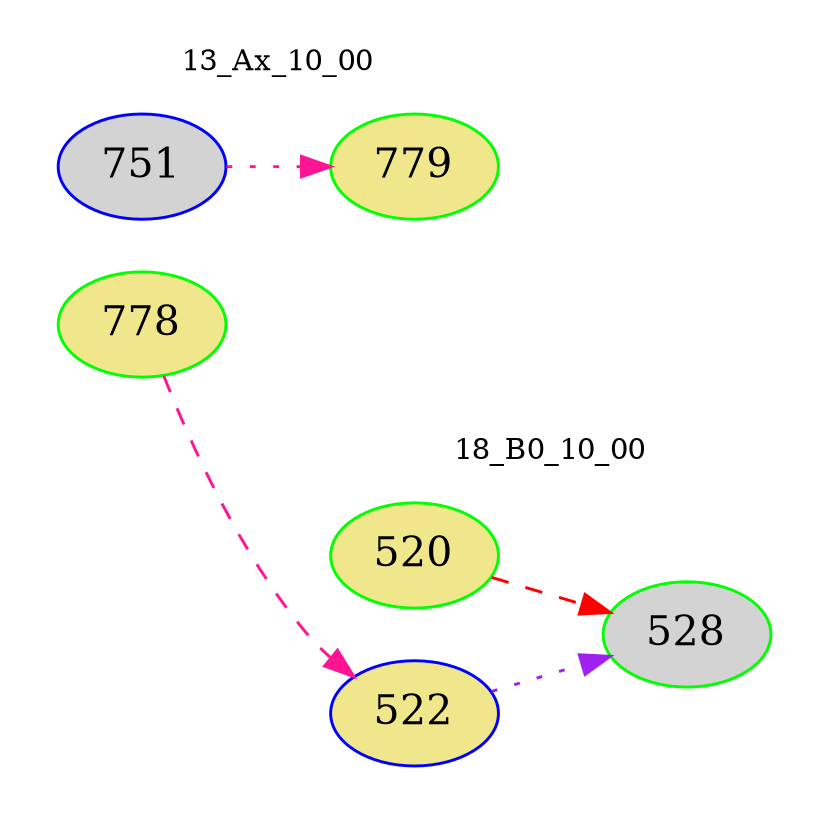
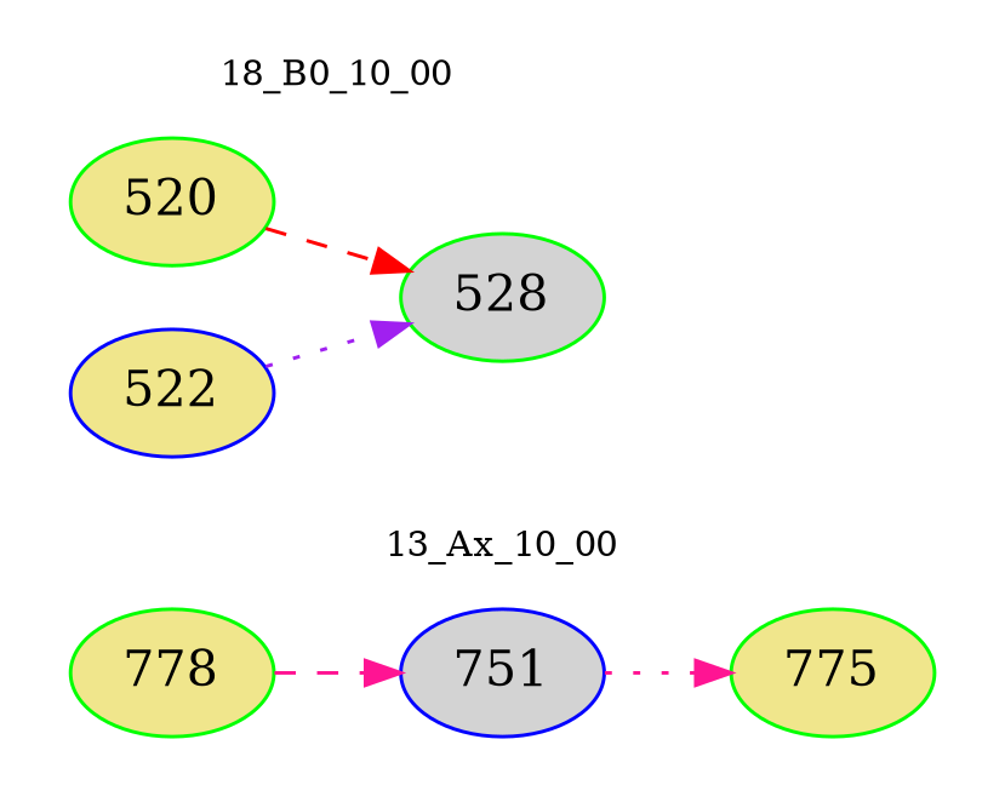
  digraph {
    rankdir=LR
    node [color=green fillcolor=khaki style=filled]
    edge [color=deeppink style=dashed]
    n1 [label=778]
    n2 [color=blue fillcolor=lightgrey label=751]
-   n3 [label=779]
+   n3 [label=775]
    n4 [label=520]
    n5 [color=blue label=522]
    n6 [fillcolor=lightgrey label=528]
    subgraph cluster_1 {
      color=white
      fontsize=10
      label="13_Ax_10_00"
      n1
      n2
      n3
    }
    subgraph cluster_2 {
      color=white
      fontsize=10
      label="18_B0_10_00"
      n4
      n5
      n6
    }
-   n1 -> n5
+   n1 -> n2
    n2 -> n3 [style=dotted]
    n4 -> n6 [color=red]
    n5 -> n6 [color=purple style=dotted]
  }
